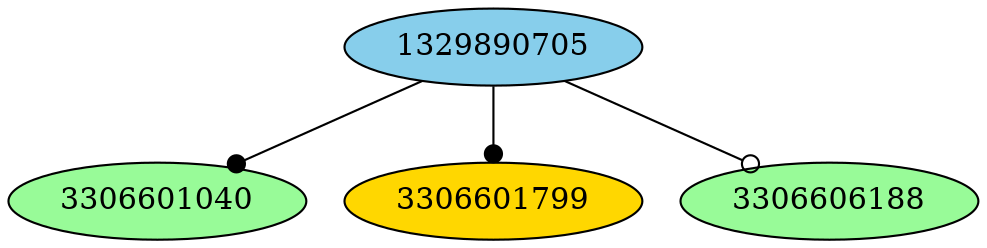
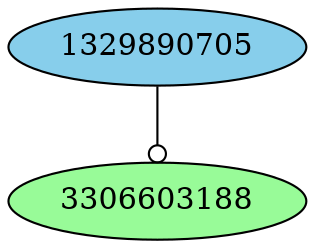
  strict digraph {
    node [fillcolor=palegreen style=filled]
    edge [arrowhead=dot]
    1329890705 [fillcolor=skyblue]
-   3306601040
-   3306601799 [fillcolor=gold]
-   3306606188
-   1329890705 -> 3306601040
-   1329890705 -> 3306601799
+   3306606188 [label=3306603188]
    1329890705 -> 3306606188 [arrowhead=odot]
  }
